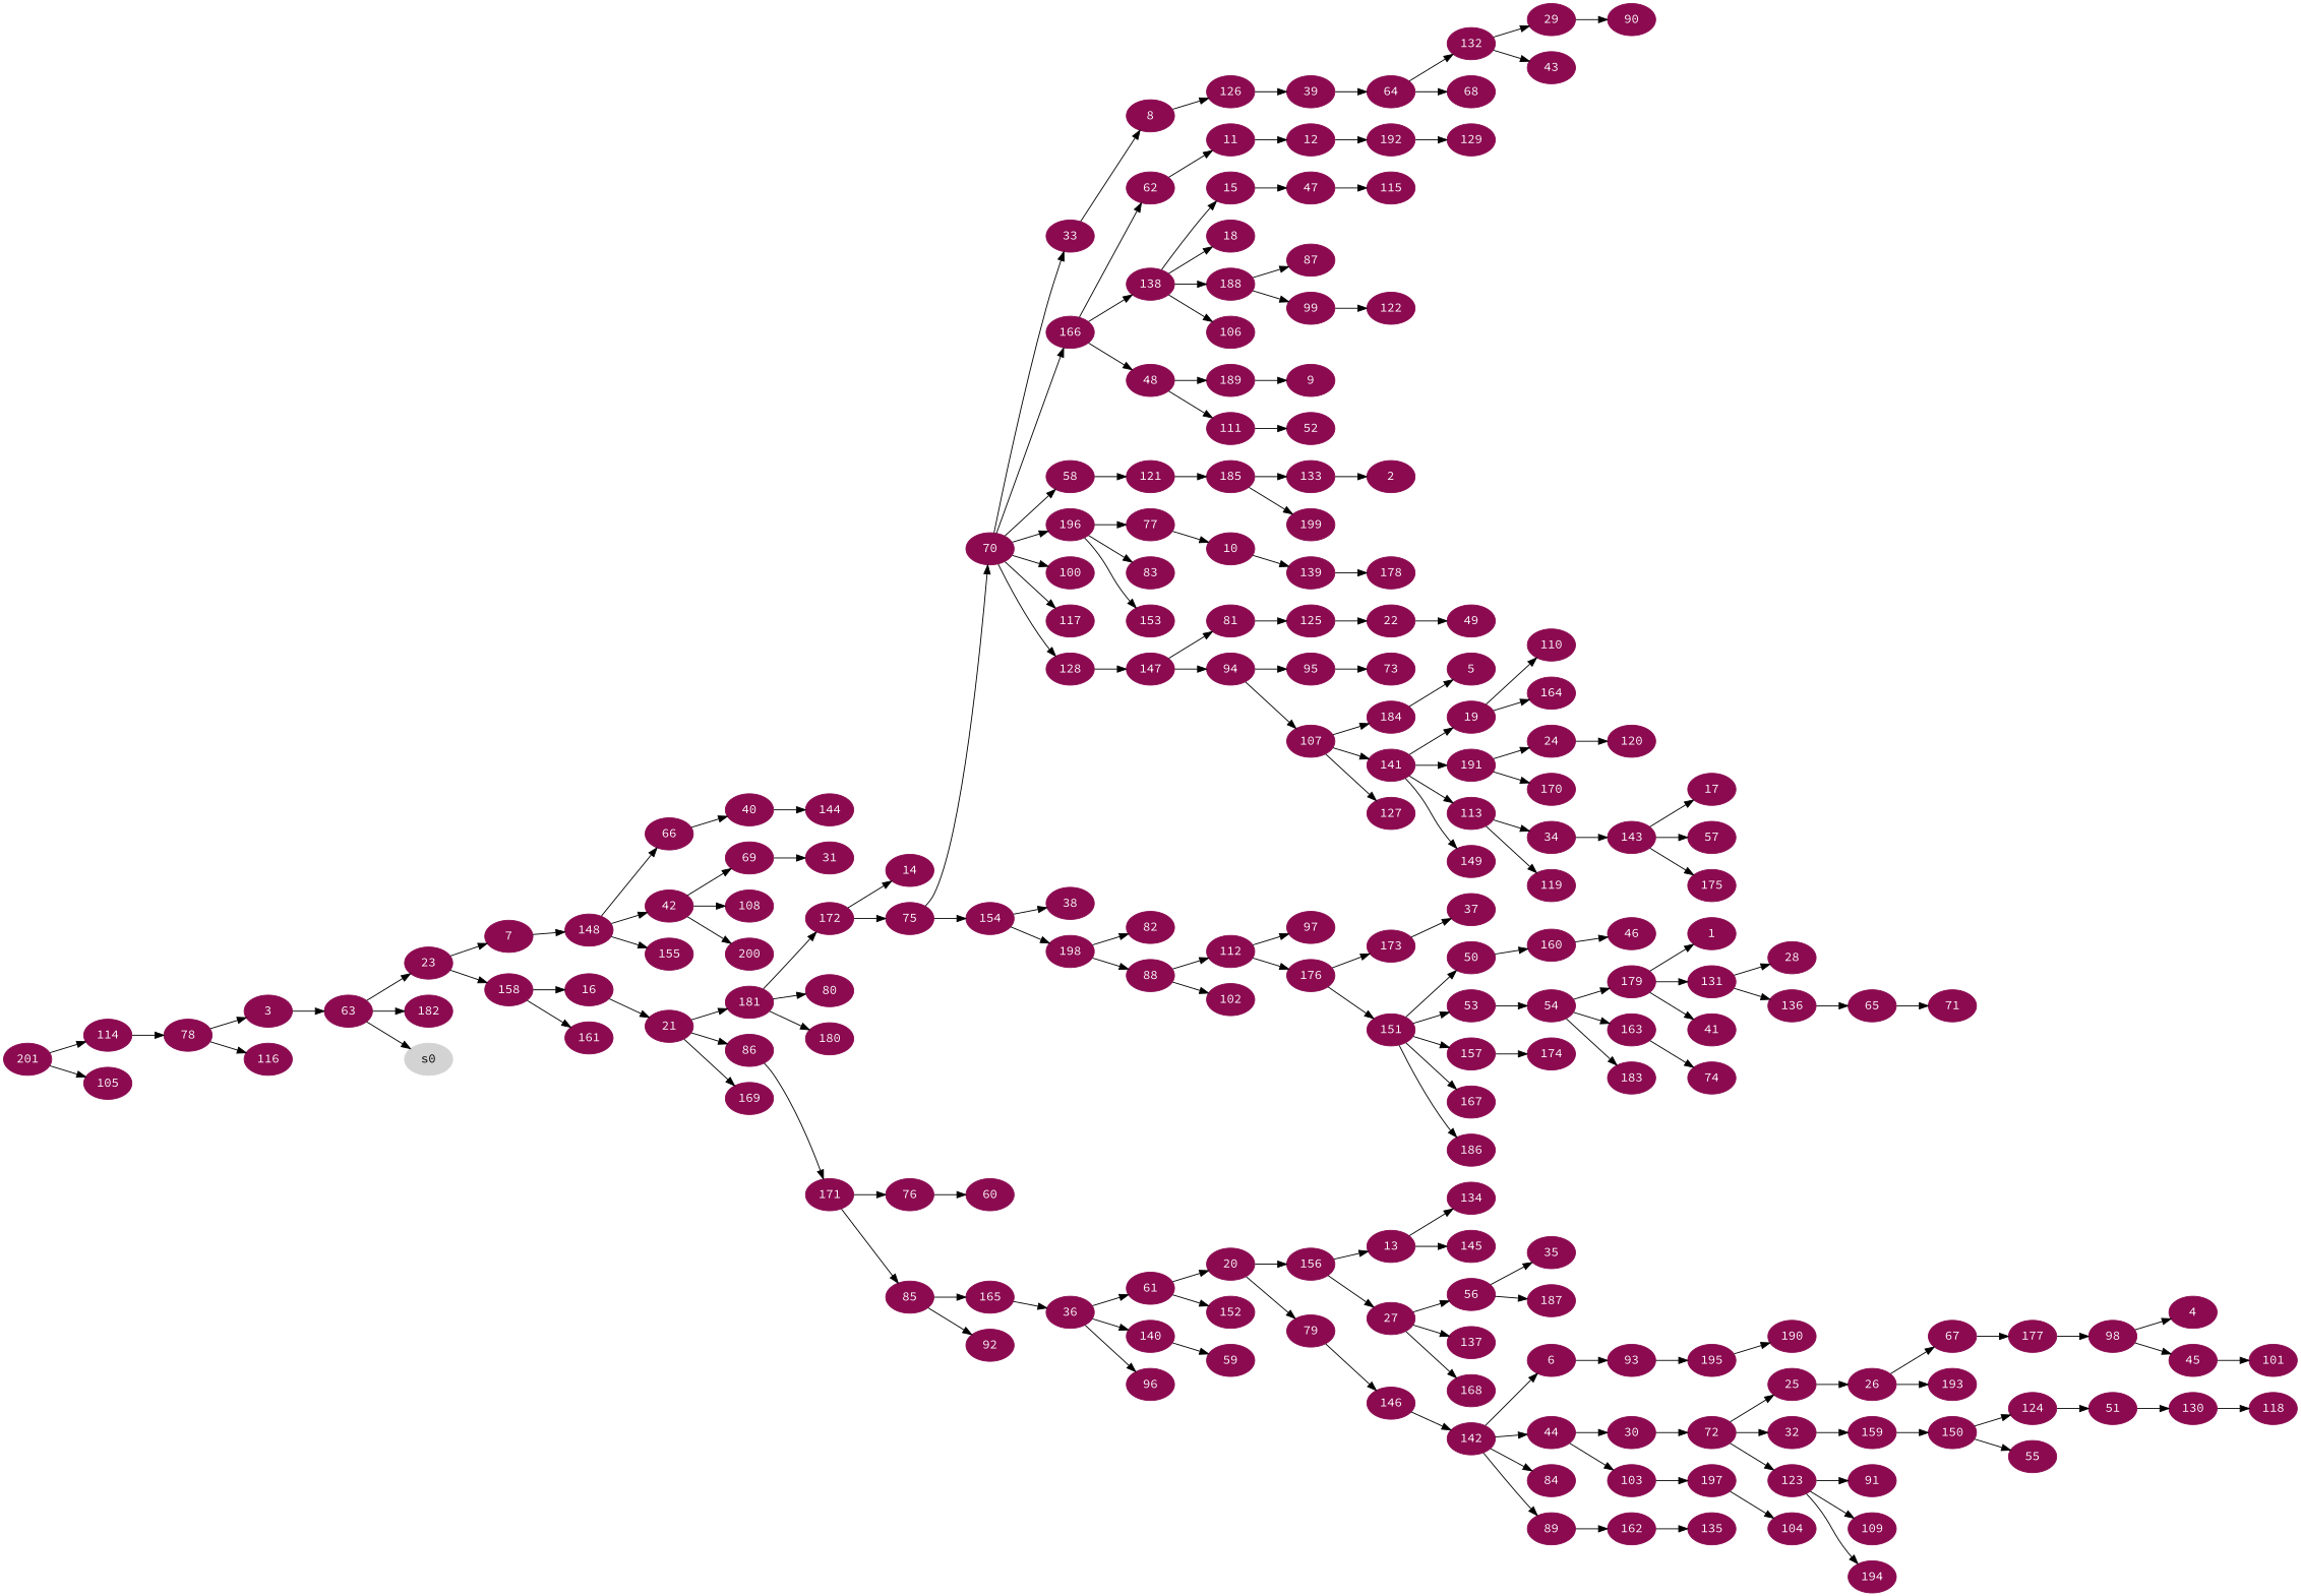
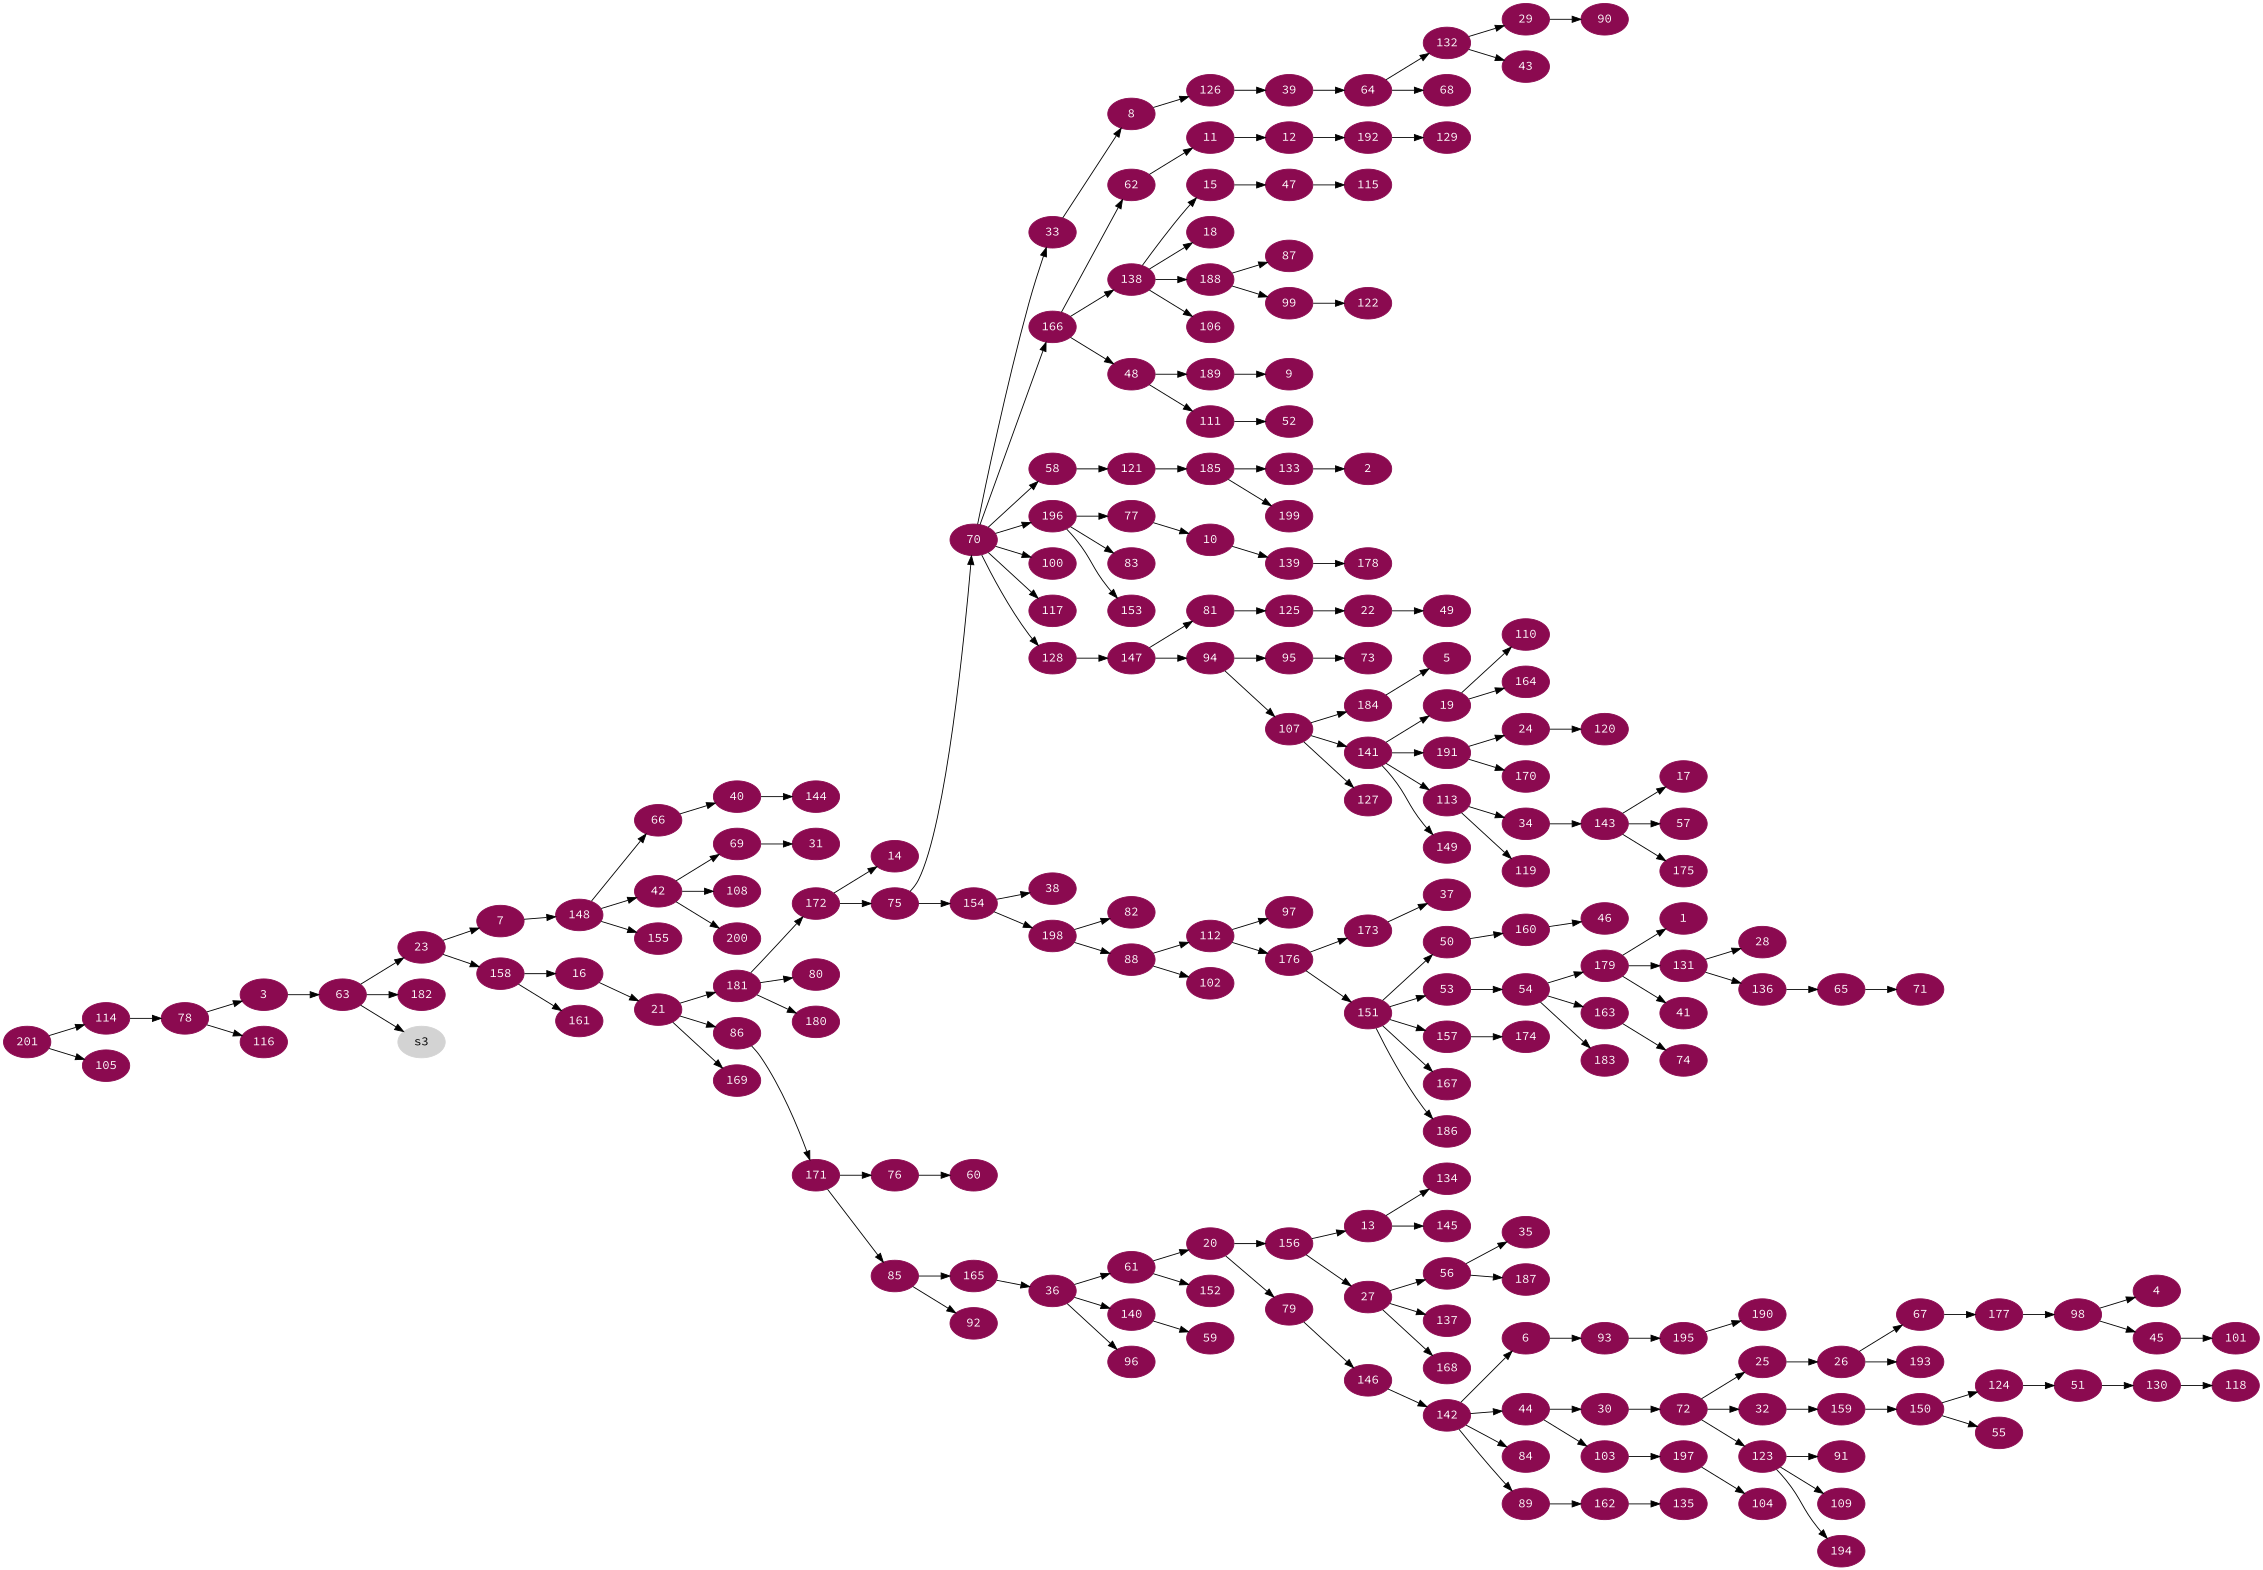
  digraph {
    rankdir=LR
    fontname="Source Code Pro"
    node [color=deeppink4 fontcolor=white style=filled fontname="Source Code Pro"]
    edge [fontname="Source Code Pro"]
    179
    1
    131
    41
    133
    2
    78
    3
    116
    63
    98
    4
    45
    184
    5
    142
    6
    44
    84
    89
    93
    23
    7
    158
    148
    33
    8
    126
    189
    9
    77
    10
    139
    62
    11
    12
    192
    156
    13
    27
    134
    145
    172
    14
    75
    138
    15
    18
    188
    106
    47
    16
    161
    21
    143
    17
    57
    175
    141
    19
    191
    113
    149
    110
    164
    61
    20
    152
    79
    181
    86
    169
    125
    22
    49
    182
-   s0 [color=lightgrey fontcolor=black]
+   s0 [color=lightgrey fontcolor=black label=s3]
    24
    170
    120
    72
    25
    32
    123
    26
    67
    193
    56
    137
    168
    28
    136
    132
    29
    43
    90
    30
    103
    69
    31
    159
    70
    166
    58
    196
    100
    117
    128
    34
    119
    35
    187
    165
    36
    140
    96
    173
    37
    154
    38
    198
    39
    64
    66
    40
    144
    42
    155
    108
    200
    101
    160
    46
    115
    48
    111
    151
    50
    53
    157
    167
    186
    124
    51
    130
    52
    54
    163
    183
    150
    55
    121
    59
    76
    60
    68
    65
    71
    177
    95
    73
    74
    171
    85
    83
    153
    114
    146
    80
    180
    147
    81
    94
    82
    88
    92
    87
    99
    112
    102
    162
    91
    109
    194
    195
    107
    97
    176
    122
    197
    104
    201
    105
    127
    118
    185
    129
    199
    135
    178
    174
    190
    179 -> 1
    179 -> 131
    179 -> 41
    131 -> 28
    131 -> 136
    133 -> 2
    78 -> 3
    78 -> 116
    3 -> 63
    63 -> 23
    63 -> 182
    63 -> s0
    98 -> 4
    98 -> 45
    45 -> 101
    184 -> 5
    142 -> 6
    142 -> 44
    142 -> 84
    142 -> 89
    6 -> 93
    44 -> 30
    44 -> 103
    89 -> 162
    93 -> 195
    23 -> 7
    23 -> 158
    7 -> 148
    158 -> 16
    158 -> 161
    148 -> 66
    148 -> 42
    148 -> 155
    33 -> 8
    8 -> 126
    126 -> 39
    189 -> 9
    77 -> 10
    10 -> 139
    139 -> 178
    62 -> 11
    11 -> 12
    12 -> 192
    192 -> 129
    156 -> 13
    156 -> 27
    13 -> 134
    13 -> 145
    27 -> 56
    27 -> 137
    27 -> 168
    172 -> 14
    172 -> 75
    75 -> 70
    75 -> 154
    138 -> 15
    138 -> 18
    138 -> 188
    138 -> 106
    15 -> 47
    188 -> 87
    188 -> 99
    47 -> 115
    16 -> 21
    21 -> 181
    21 -> 86
    21 -> 169
    143 -> 17
    143 -> 57
    143 -> 175
    141 -> 19
    141 -> 191
    141 -> 113
    141 -> 149
    19 -> 110
    19 -> 164
    191 -> 24
    191 -> 170
    113 -> 34
    113 -> 119
    61 -> 20
    61 -> 152
    20 -> 156
    20 -> 79
    79 -> 146
    181 -> 172
    181 -> 80
    181 -> 180
    86 -> 171
    125 -> 22
    22 -> 49
    24 -> 120
    72 -> 25
    72 -> 32
    72 -> 123
    25 -> 26
    32 -> 159
    123 -> 91
    123 -> 109
    123 -> 194
    26 -> 67
    26 -> 193
    67 -> 177
    56 -> 35
    56 -> 187
    136 -> 65
    132 -> 29
    132 -> 43
    29 -> 90
    30 -> 72
    103 -> 197
    69 -> 31
    159 -> 150
    70 -> 33
    70 -> 166
    70 -> 58
    70 -> 196
    70 -> 100
    70 -> 117
    70 -> 128
    166 -> 62
    166 -> 138
    166 -> 48
    58 -> 121
    196 -> 77
    196 -> 83
    196 -> 153
    128 -> 147
    34 -> 143
    165 -> 36
    36 -> 61
    36 -> 140
    36 -> 96
    140 -> 59
    173 -> 37
    154 -> 38
    154 -> 198
    198 -> 82
    198 -> 88
    39 -> 64
    64 -> 132
    64 -> 68
    66 -> 40
    40 -> 144
    42 -> 69
    42 -> 108
    42 -> 200
    160 -> 46
    48 -> 189
    48 -> 111
    111 -> 52
    151 -> 50
    151 -> 53
    151 -> 157
    151 -> 167
    151 -> 186
    50 -> 160
    53 -> 54
    157 -> 174
    124 -> 51
    51 -> 130
    130 -> 118
    54 -> 179
    54 -> 163
    54 -> 183
    163 -> 74
    150 -> 124
    150 -> 55
    121 -> 185
    76 -> 60
    65 -> 71
    177 -> 98
    95 -> 73
    171 -> 76
    171 -> 85
    85 -> 165
    85 -> 92
    114 -> 78
    146 -> 142
    147 -> 81
    147 -> 94
    81 -> 125
    94 -> 95
    94 -> 107
    88 -> 112
    88 -> 102
    99 -> 122
    112 -> 97
    112 -> 176
    162 -> 135
    195 -> 190
    107 -> 184
    107 -> 141
    107 -> 127
    176 -> 173
    176 -> 151
    197 -> 104
    201 -> 114
    201 -> 105
    185 -> 133
    185 -> 199
  }
